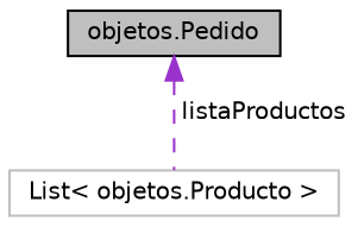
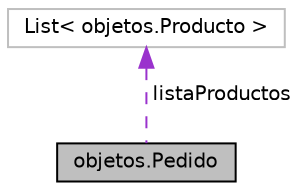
  digraph {
    node [fontname=Helvetica fontsize=10 shape=record style=filled]
    n1 [color=black fillcolor=grey75 fontcolor=black height=0.2 label="objetos.Pedido" width=0.4]
    n2 [color=grey75 fillcolor=white height=0.2 label="List\< objetos.Producto \>" width=0.4]
-   n1 -> n2 [color=darkorchid3 dir=back fontname=Helvetica fontsize=10 label=" listaProductos" labelfontname=Helvetica labelfontsize=10 style=dashed]
+   n2 -> n1 [color=darkorchid3 dir=back fontname=Helvetica fontsize=10 label=" listaProductos" labelfontname=Helvetica labelfontsize=10 style=dashed]
  }
